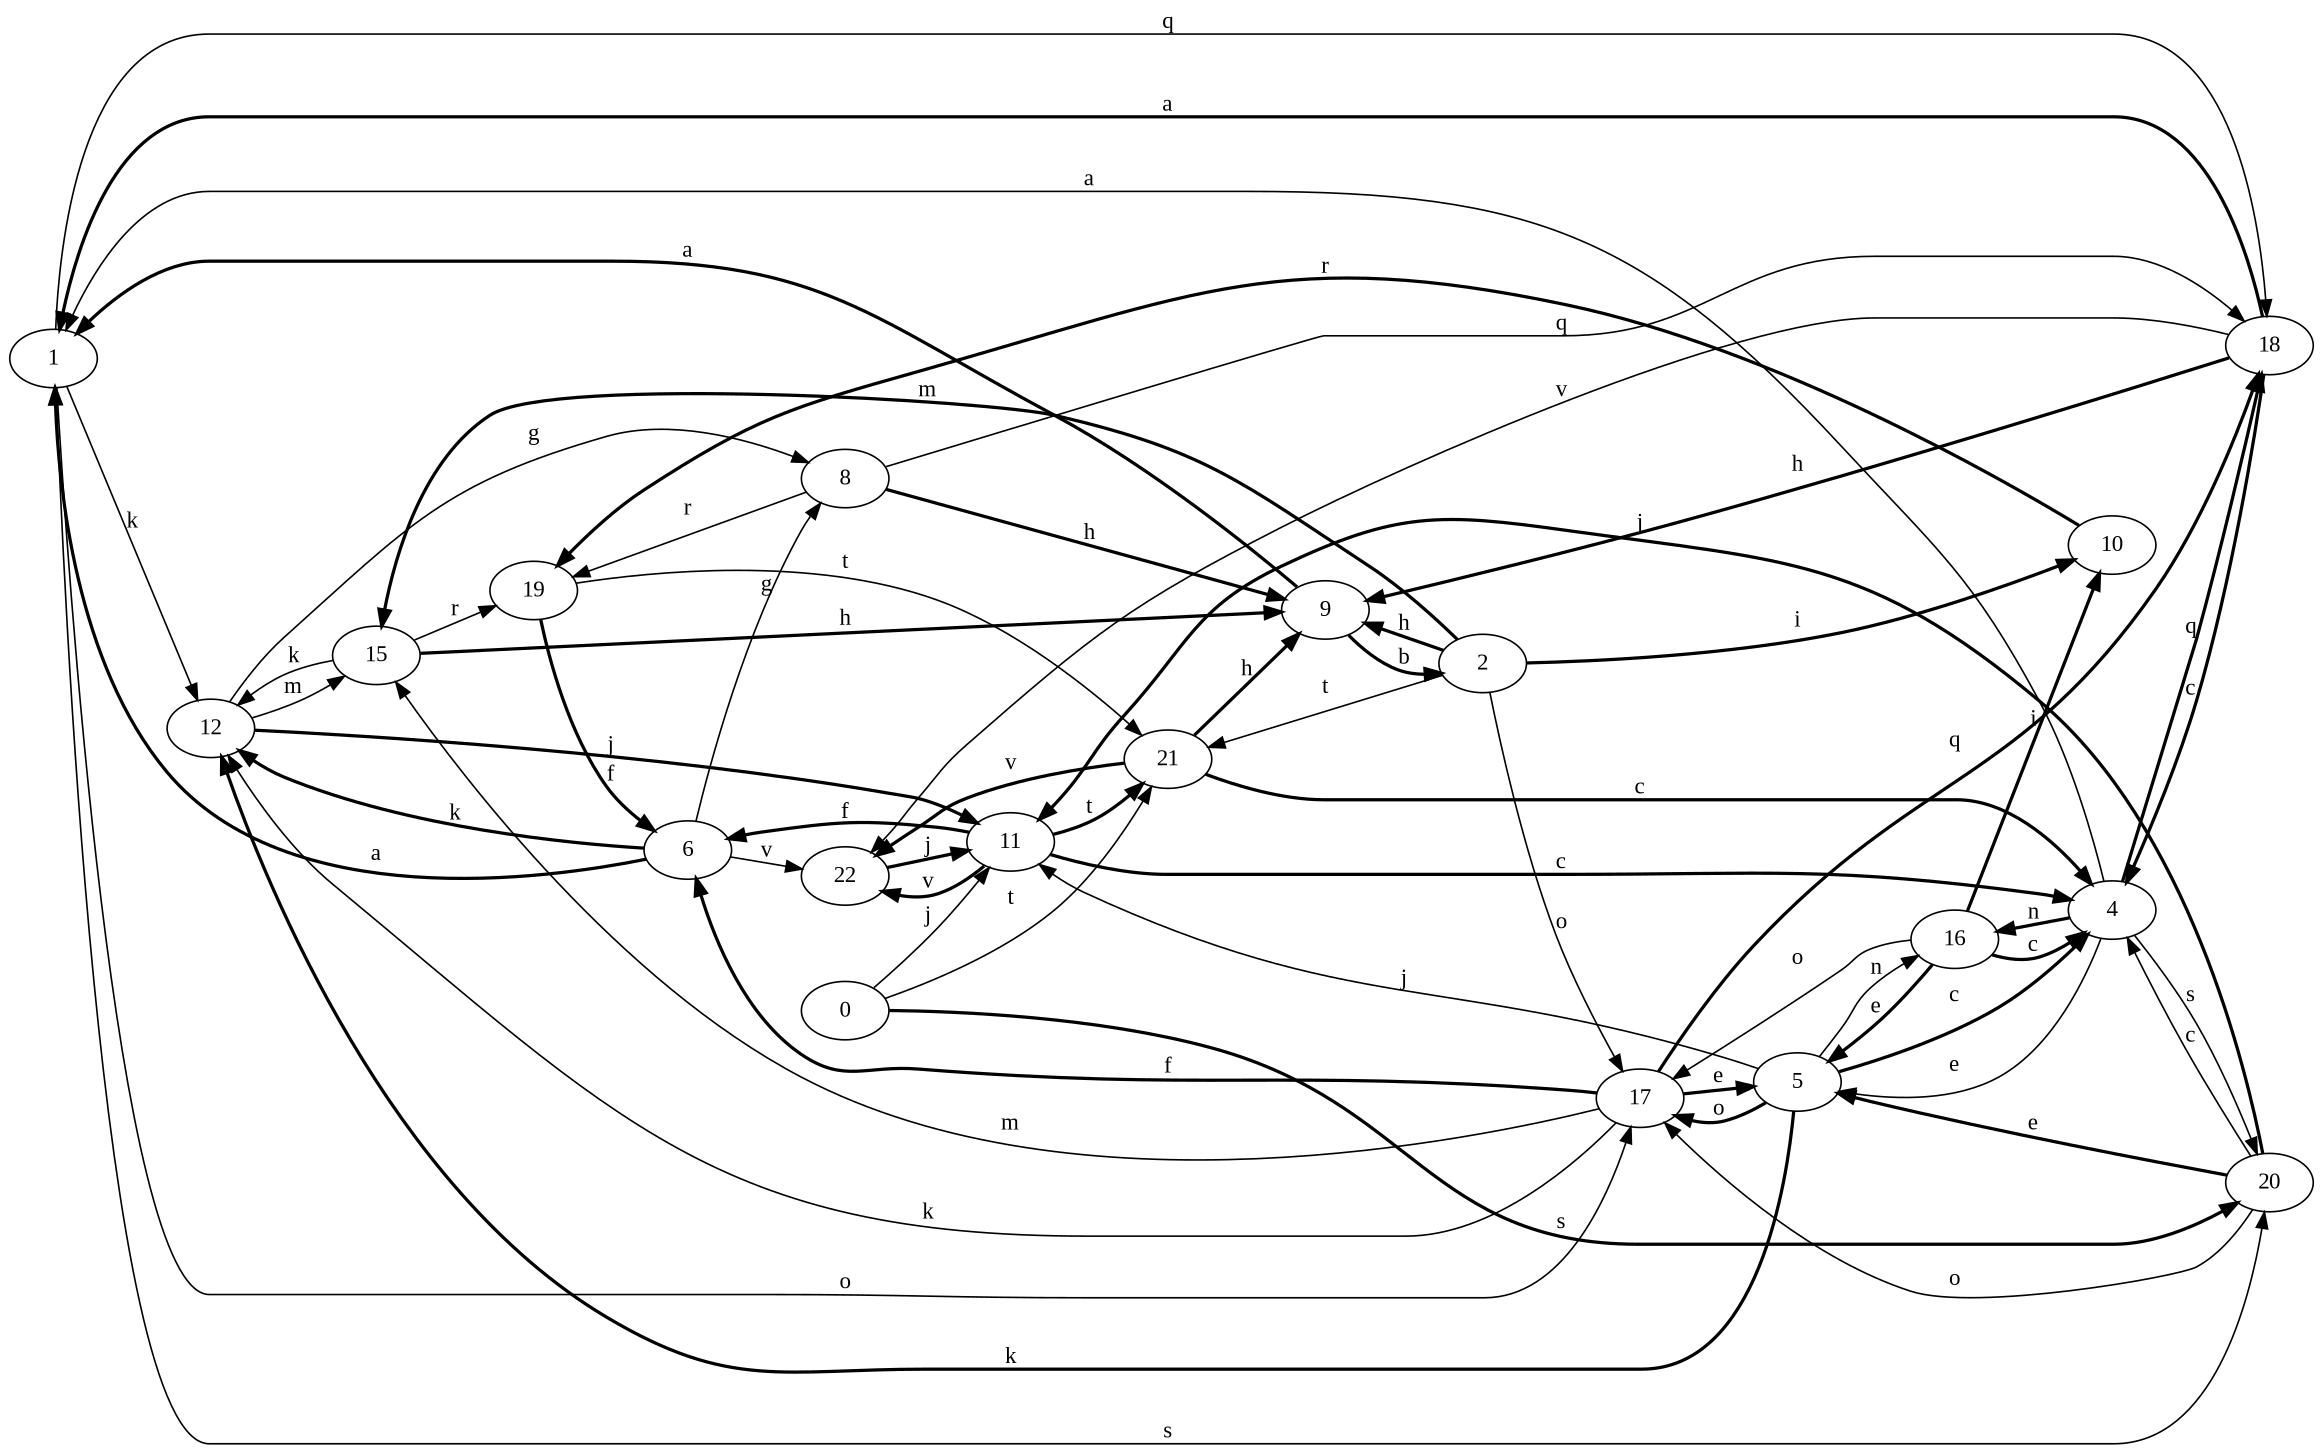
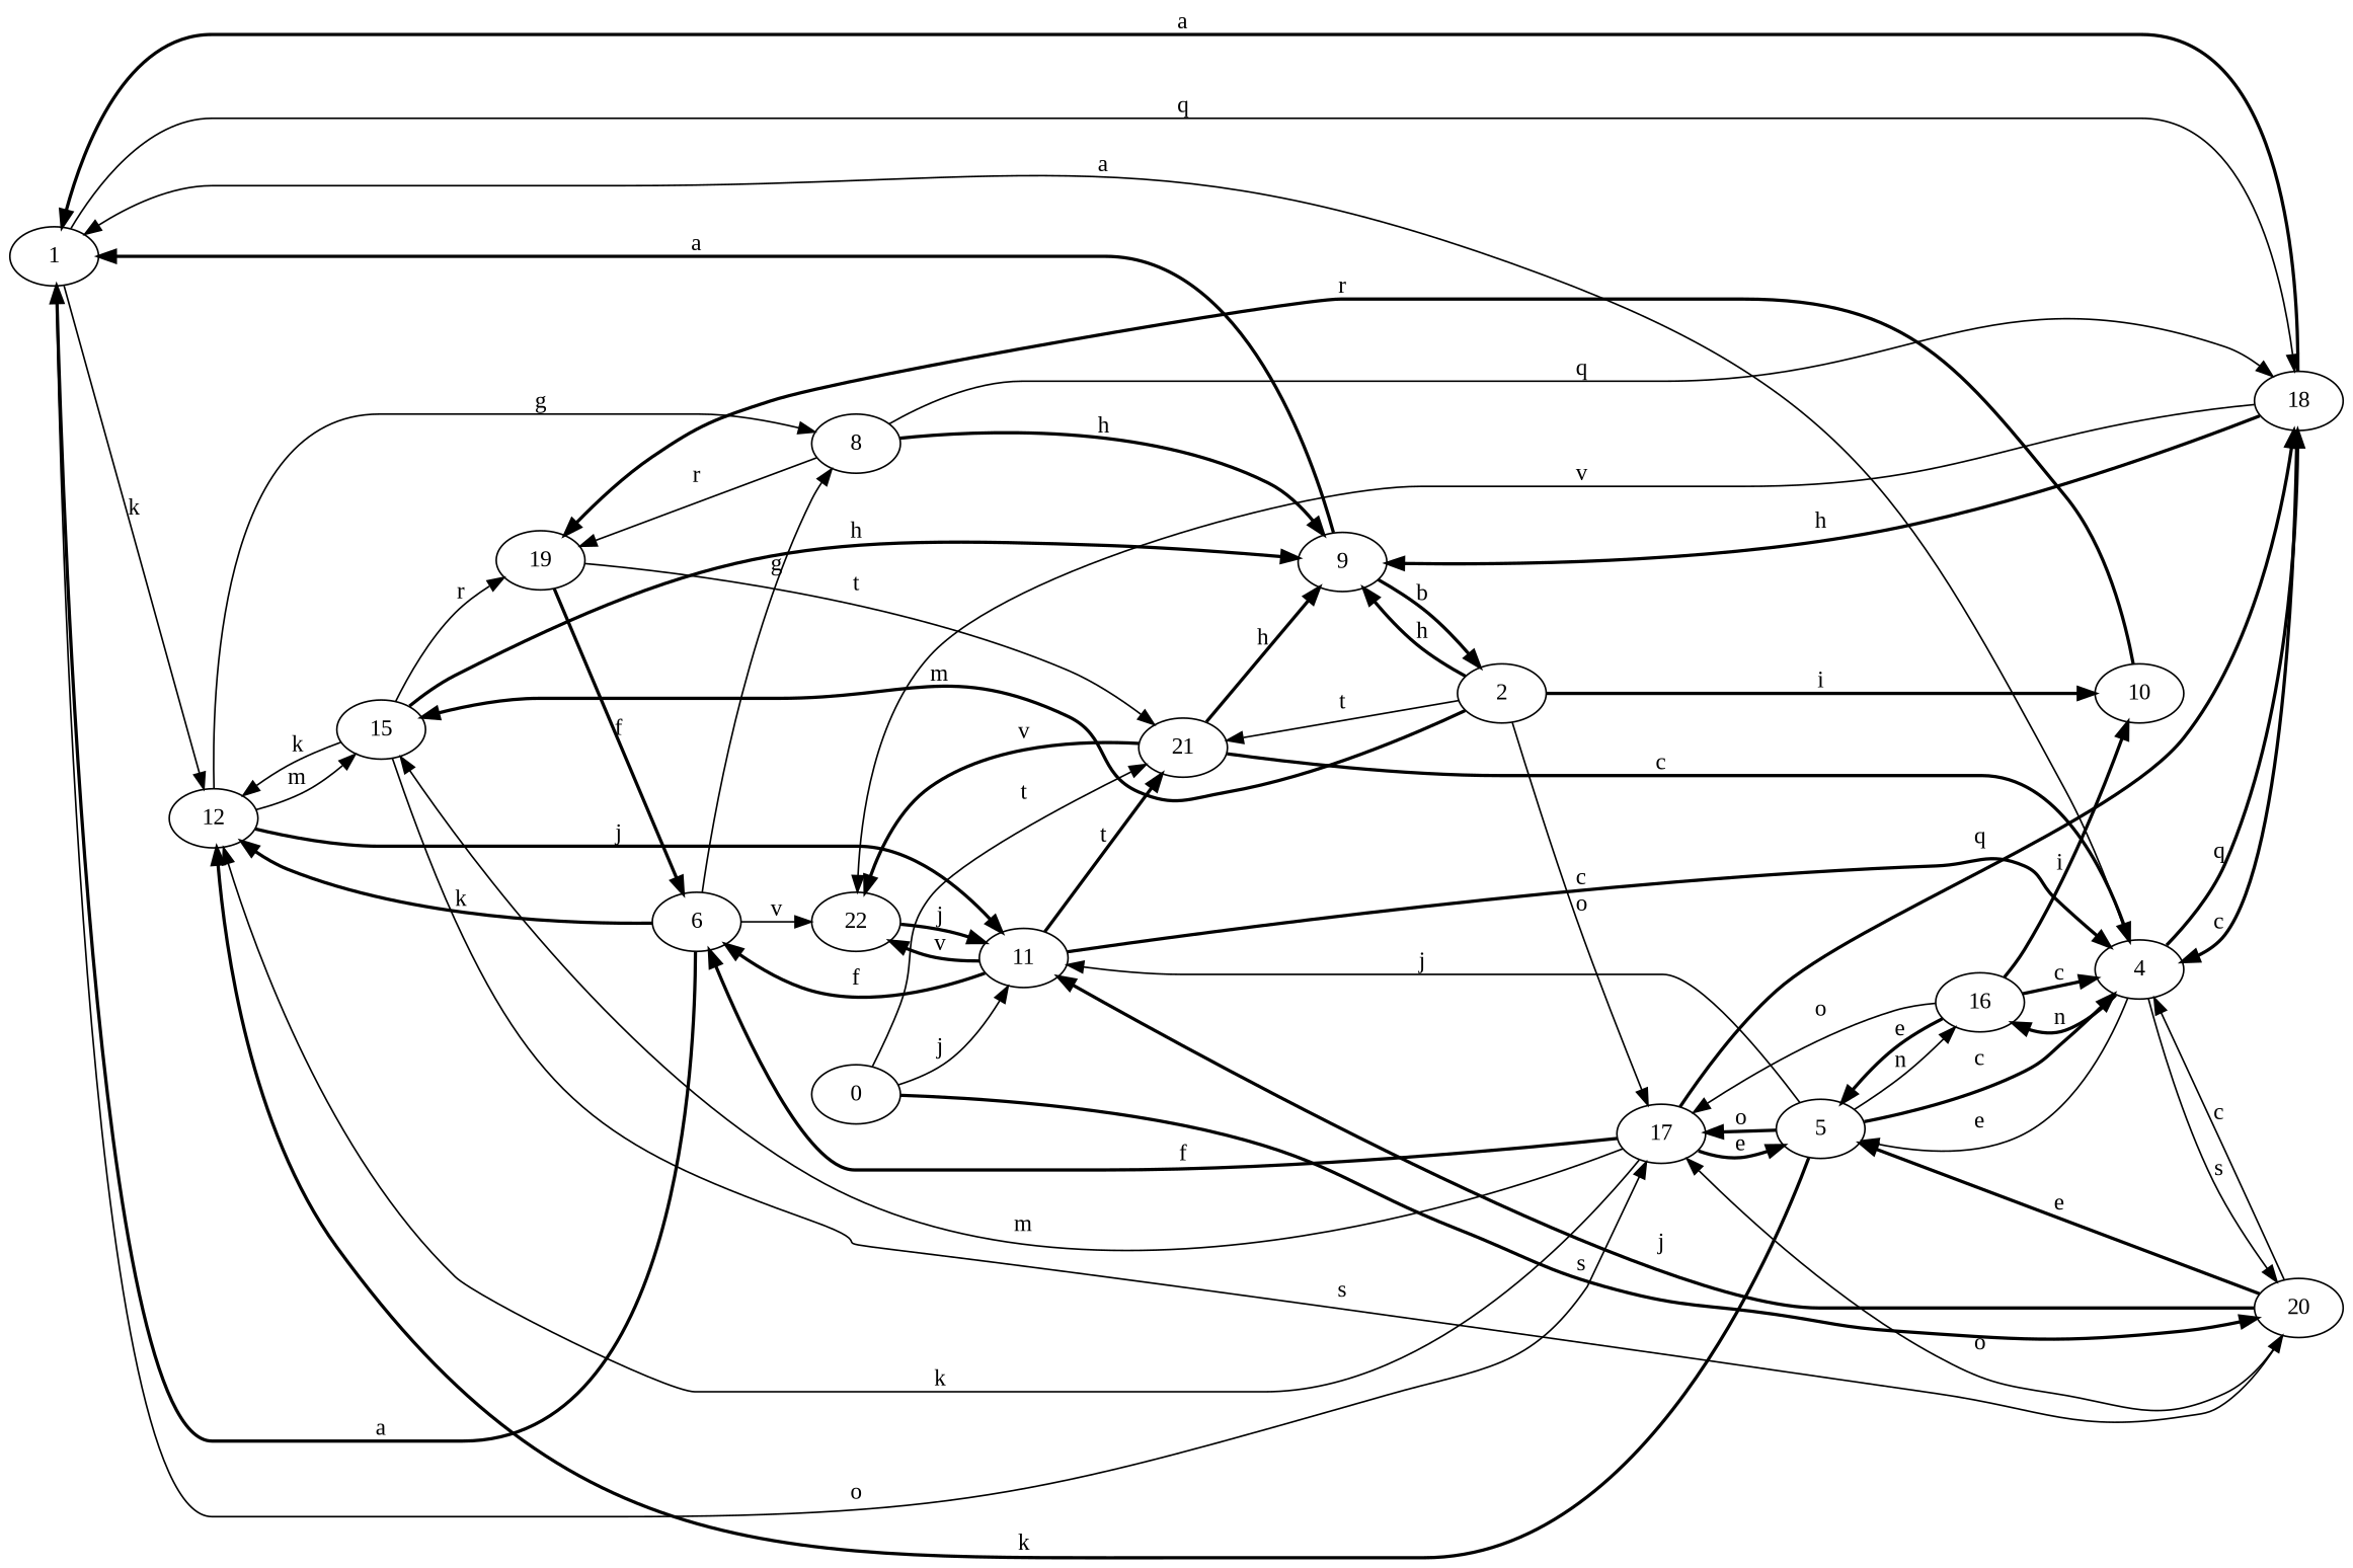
  strict digraph {
    fontname="Liberation Serif"
    rankdir=LR
    node [fontname="Liberation Serif"]
    edge [fontname="Liberation Serif" style=bold]
    1
    12
    17
    18
    20
    15
    11
    8
    5
    6
    9
    4
    22
    2
    10
    21
    19
    16
    0
    1 -> 12 [label=k style=solid]
    1 -> 17 [label=o style=solid]
    1 -> 18 [label=q style=solid]
-   1 -> 20 [label=s style=solid]
+   15 -> 20 [label=s style=solid]
    12 -> 15 [label=m style=solid]
    12 -> 11 [label=j]
    12 -> 8 [label=g style=solid]
    17 -> 12 [label=k style=solid]
    17 -> 18 [label=q]
    17 -> 15 [label=m style=solid]
    17 -> 5 [label=e]
    17 -> 6 [label=f]
    18 -> 1 [label=a]
    18 -> 9 [label=h]
    18 -> 4 [label=c]
    18 -> 22 [label=v style=solid]
    20 -> 17 [label=o style=solid]
    20 -> 11 [label=j]
    20 -> 5 [label=e]
    20 -> 4 [label=c style=solid]
    15 -> 12 [label=k style=solid]
    15 -> 9 [label=h]
    15 -> 19 [label=r style=solid]
    11 -> 6 [label=f]
    11 -> 4 [label=c]
    11 -> 22 [label=v]
    11 -> 21 [label=t]
    8 -> 18 [label=q style=solid]
    8 -> 9 [label=h]
    8 -> 19 [label=r style=solid]
    5 -> 12 [label=k]
    5 -> 17 [label=o]
    5 -> 11 [label=j style=solid]
    5 -> 4 [label=c]
    5 -> 16 [label=n style=solid]
    6 -> 1 [label=a]
    6 -> 12 [label=k]
    6 -> 8 [label=g style=solid]
    6 -> 22 [label=v style=solid]
    9 -> 1 [label=a]
    9 -> 2 [label=b]
    4 -> 1 [label=a style=solid]
    4 -> 18 [label=q]
    4 -> 20 [label=s style=solid]
    4 -> 5 [label=e style=solid]
    4 -> 16 [label=n]
    22 -> 11 [label=j]
    2 -> 17 [label=o style=solid]
    2 -> 15 [label=m]
    2 -> 9 [label=h]
    2 -> 10 [label=i]
    2 -> 21 [label=t style=solid]
    10 -> 19 [label=r]
    21 -> 9 [label=h]
    21 -> 4 [label=c]
    21 -> 22 [label=v]
    19 -> 6 [label=f]
    19 -> 21 [label=t style=solid]
    16 -> 17 [label=o style=solid]
    16 -> 5 [label=e]
    16 -> 4 [label=c]
    16 -> 10 [label=i]
    0 -> 20 [label=s]
    0 -> 11 [label=j style=solid]
    0 -> 21 [label=t style=solid]
  }
